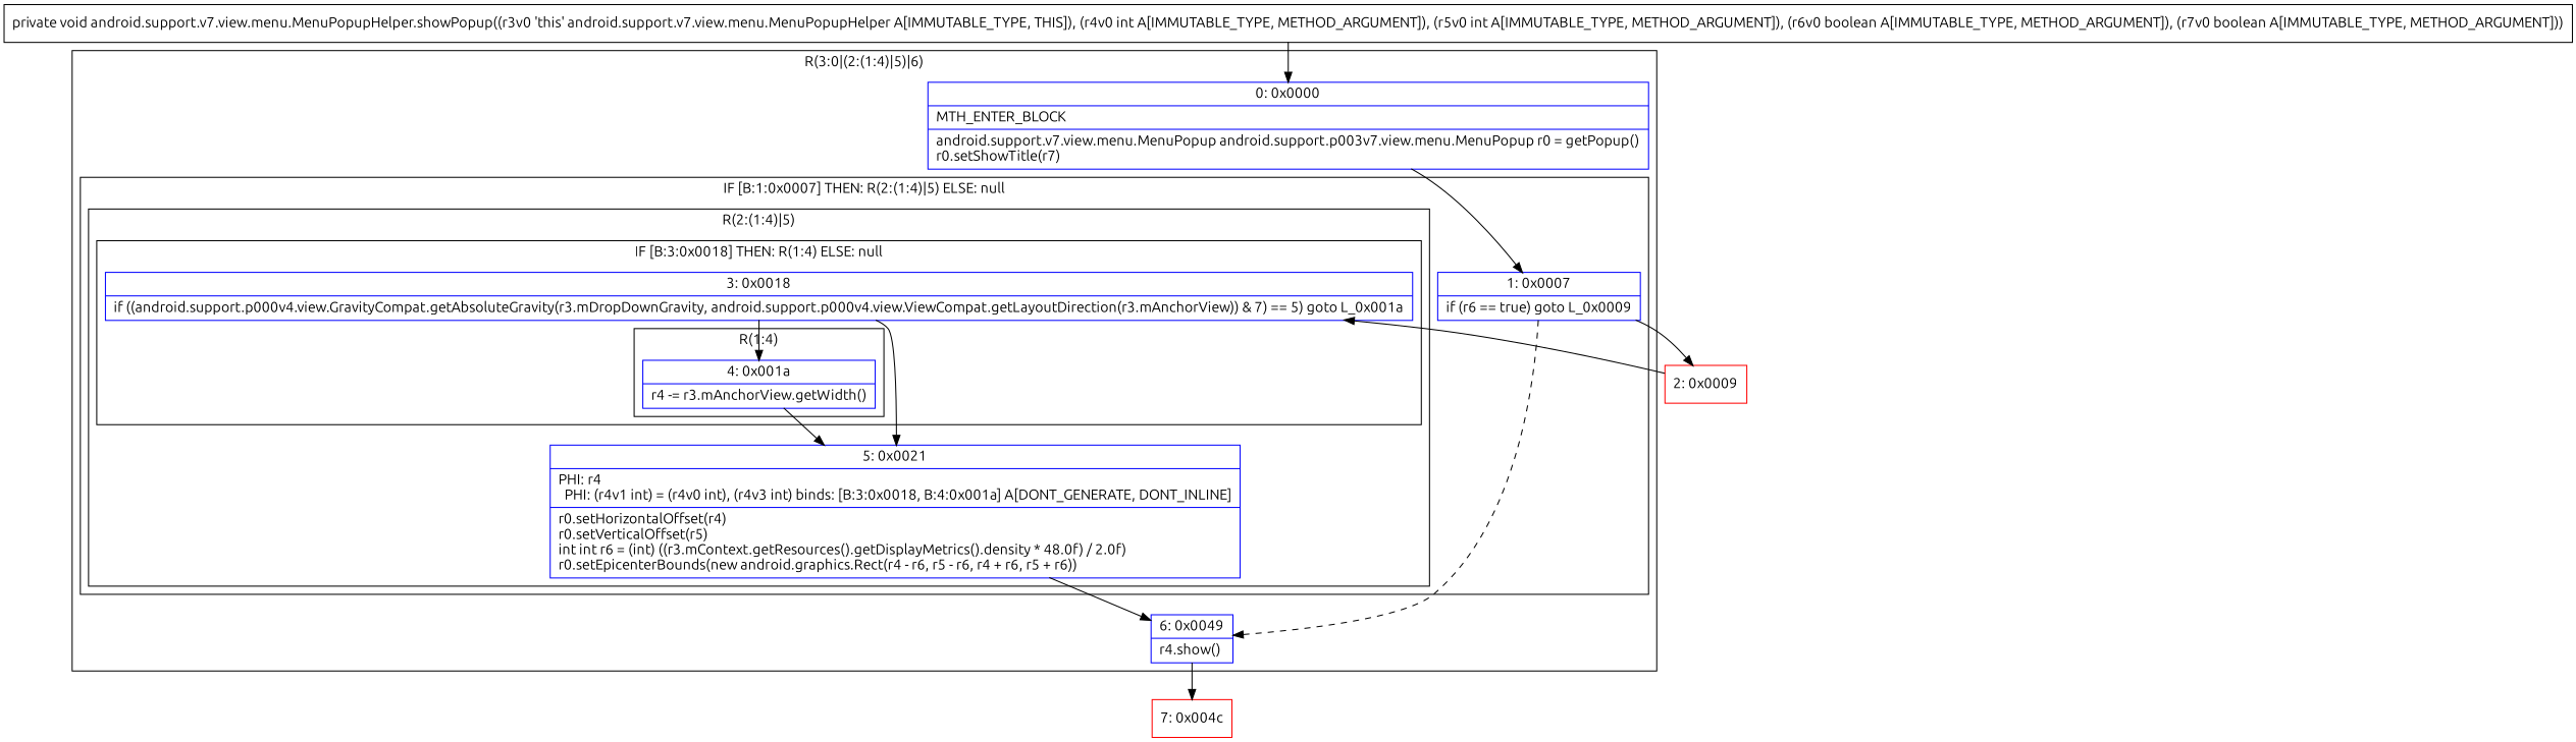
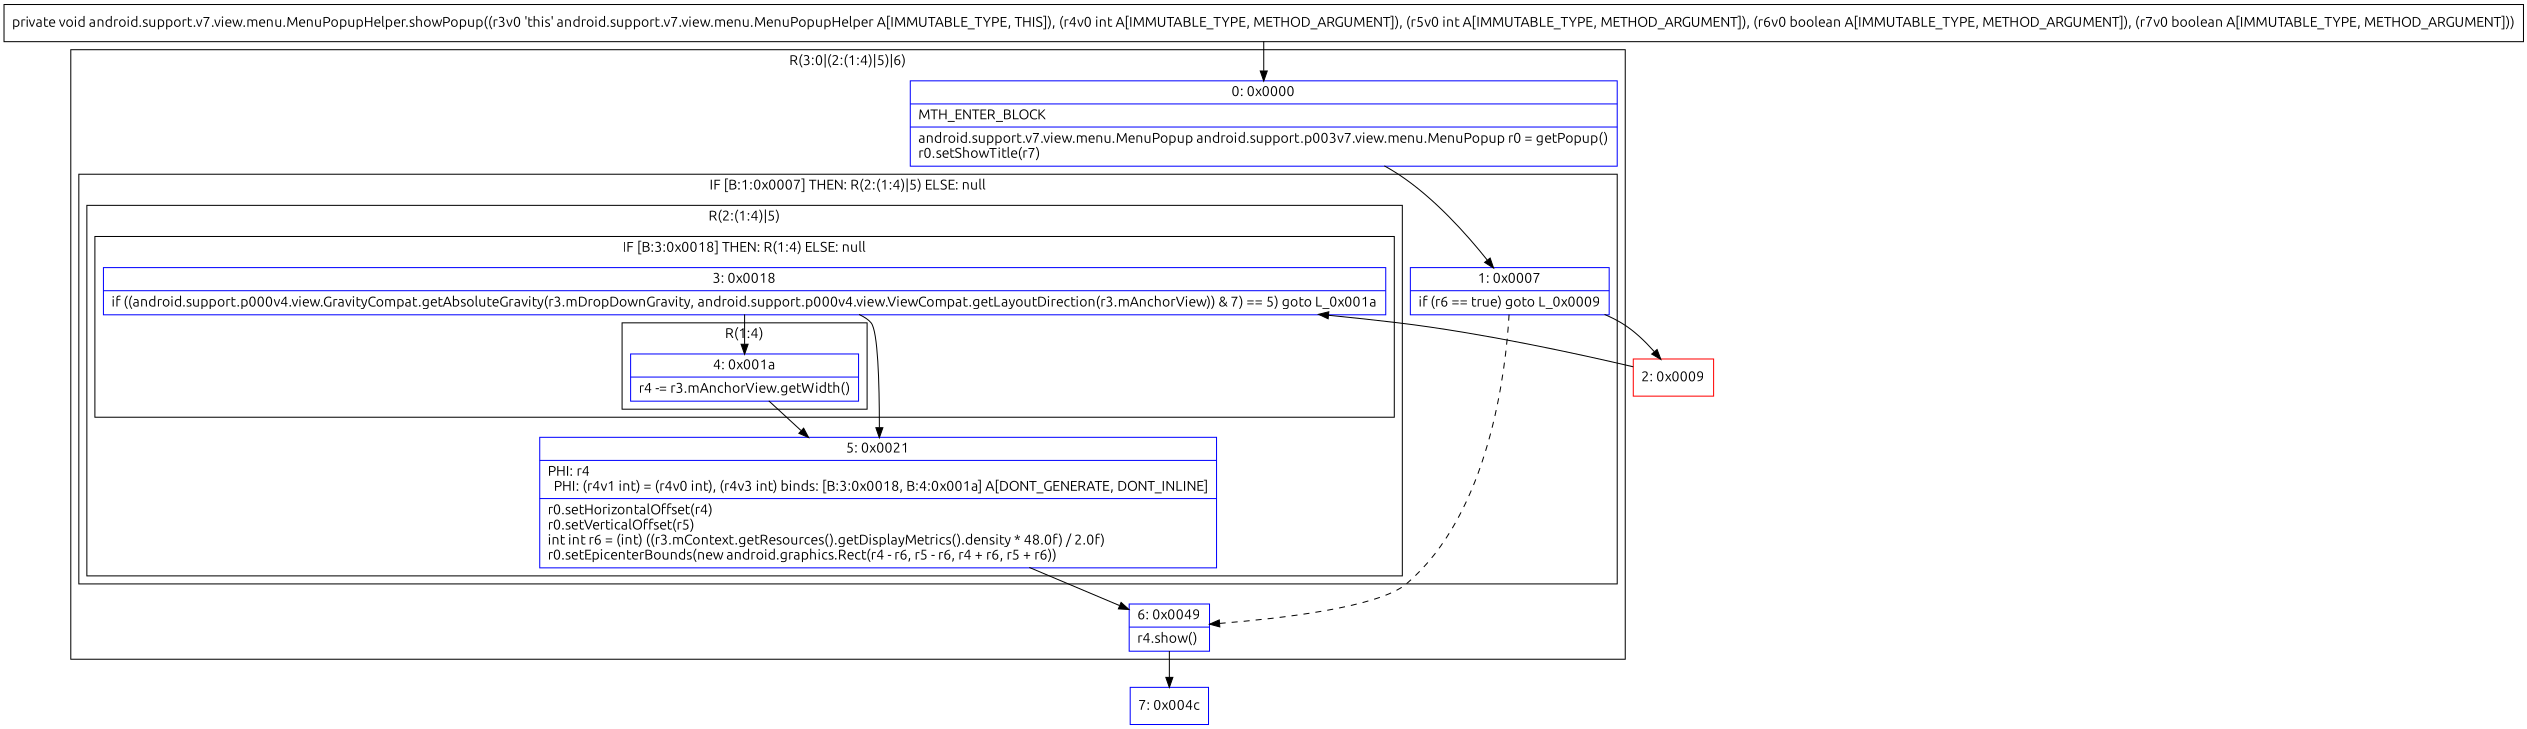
  digraph {
    fontname=Ubuntu
    node [color=blue fontname=Ubuntu shape=record]
    edge [fontname=Ubuntu]
    n1 [label="{4\:\ 0x001a|r4 \-= r3.mAnchorView.getWidth()\l}"]
    n2 [label="{3\:\ 0x0018|if ((android.support.p000v4.view.GravityCompat.getAbsoluteGravity(r3.mDropDownGravity, android.support.p000v4.view.ViewCompat.getLayoutDirection(r3.mAnchorView)) & 7) == 5) goto L_0x001a\l}"]
    n3 [label="{5\:\ 0x0021|PHI: r4 \l  PHI: (r4v1 int) = (r4v0 int), (r4v3 int) binds: [B:3:0x0018, B:4:0x001a] A[DONT_GENERATE, DONT_INLINE]\l|r0.setHorizontalOffset(r4)\lr0.setVerticalOffset(r5)\lint int r6 = (int) ((r3.mContext.getResources().getDisplayMetrics().density * 48.0f) \/ 2.0f)\lr0.setEpicenterBounds(new android.graphics.Rect(r4 \- r6, r5 \- r6, r4 + r6, r5 + r6))\l}"]
    n4 [label="{1\:\ 0x0007|if (r6 == true) goto L_0x0009\l}"]
    n5 [label="{0\:\ 0x0000|MTH_ENTER_BLOCK\l|android.support.v7.view.menu.MenuPopup android.support.p003v7.view.menu.MenuPopup r0 = getPopup()\lr0.setShowTitle(r7)\l}"]
    n6 [label="{6\:\ 0x0049|r4.show()\l}"]
    n7 [color=red label="{2\:\ 0x0009}"]
-   n8 [color=red label="{7\:\ 0x004c}"]
+   n8 [label="{7\:\ 0x004c}"]
    n9 [label="{private void android.support.v7.view.menu.MenuPopupHelper.showPopup((r3v0 'this' android.support.v7.view.menu.MenuPopupHelper A[IMMUTABLE_TYPE, THIS]), (r4v0 int A[IMMUTABLE_TYPE, METHOD_ARGUMENT]), (r5v0 int A[IMMUTABLE_TYPE, METHOD_ARGUMENT]), (r6v0 boolean A[IMMUTABLE_TYPE, METHOD_ARGUMENT]), (r7v0 boolean A[IMMUTABLE_TYPE, METHOD_ARGUMENT])) }" color=""]
    subgraph cluster_1 {
      label="R(3:0|(2:(1:4)|5)|6)"
      n5
      n6
      subgraph cluster_2 {
        label="IF [B:1:0x0007] THEN: R(2:(1:4)|5) ELSE: null"
        n4
        subgraph cluster_3 {
          label="R(2:(1:4)|5)"
          n3
          subgraph cluster_4 {
            label="IF [B:3:0x0018] THEN: R(1:4) ELSE: null"
            n2
            subgraph cluster_5 {
              label="R(1:4)"
              n1
            }
          }
        }
      }
    }
    n1 -> n3
    n2 -> n1
    n2 -> n3 [style=solid]
    n3 -> n6
    n4 -> n6 [style=dashed]
    n4 -> n7
    n5 -> n4
    n6 -> n8
    n7 -> n2
    n9 -> n5
  }
